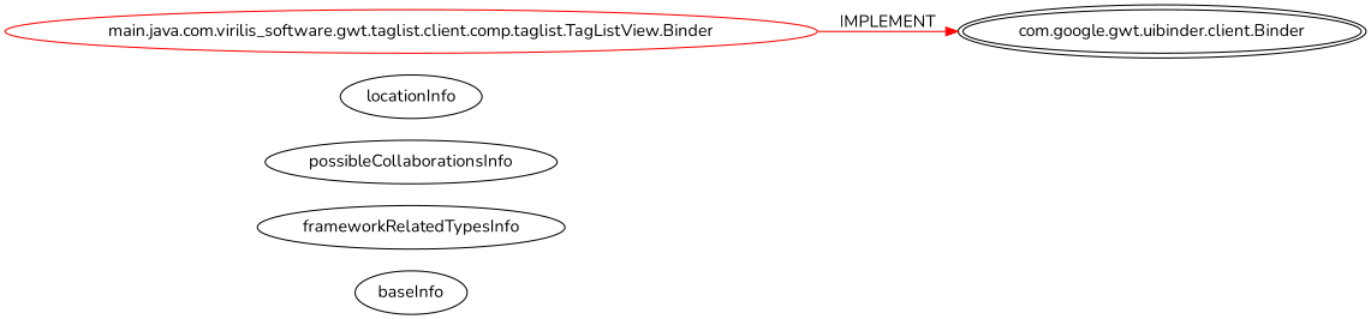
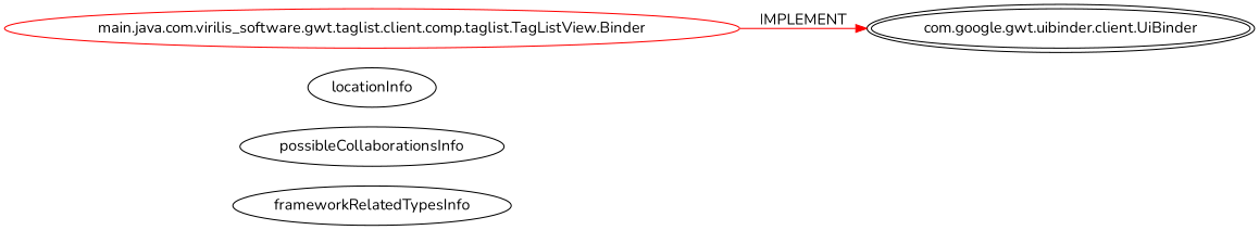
  digraph {
    rankdir=LR
    fontname=Nunito
    node [fontname=Nunito]
-   baseInfo [category=extension_graph graphId=1039 isAnonymous=false possibleRelation=false]
    frameworkRelatedTypesInfo [0="com.google.gwt.uibinder.client.UiBinder"]
    possibleCollaborationsInfo
    locationInfo [contextSignature=Binder filePath="/cbopp-gwt-taglist/gwt-taglist-master/src/main/java/com/virilis_software/gwt/taglist/client/comp/taglist/TagListView.java" graphId=1039 projectName="cbopp-gwt-taglist"]
    n5 [color=red isFrameworkType=false label="main.java.com.virilis_software.gwt.taglist.client.comp.taglist.TagListView.Binder" vertexType=ROOT_CLIENT_CLASS_DECLARATION]
-   n6 [isFrameworkType=true label="com.google.gwt.uibinder.client.Binder" peripheries=2 vertexType=FRAMEWORK_INTERFACE_TYPE]
+   n6 [isFrameworkType=true label="com.google.gwt.uibinder.client.UiBinder" peripheries=2 vertexType=FRAMEWORK_INTERFACE_TYPE]
    n5 -> n6 [color=red label=IMPLEMENT fontname=Nunito]
  }
